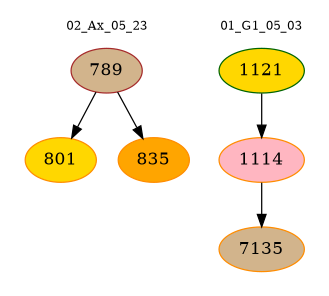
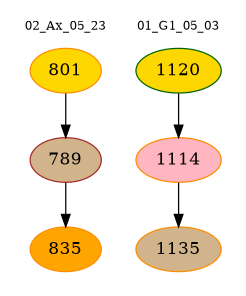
  digraph {
    node [color=darkorange fillcolor=gold style=filled]
    edge [color=black]
    n1 [label=801]
    n2 [color=brown fillcolor=tan label=789]
    n3 [fillcolor=orange label=835]
-   n4 [color=darkgreen label=1121]
+   n4 [color=darkgreen label=1120]
    n5 [fillcolor=lightpink label=1114]
-   n6 [fillcolor=tan label=7135]
+   n6 [fillcolor=tan label=1135]
    subgraph cluster_1 {
      color=white
      fontsize=10
      label="02_Ax_05_23"
      n1
      n2
      n3
    }
    subgraph cluster_2 {
      color=white
      fontsize=10
      label="01_G1_05_03"
      n4
      n5
      n6
    }
-   n2 -> n1
+   n1 -> n2
    n2 -> n3
    n4 -> n5
    n5 -> n6
  }
